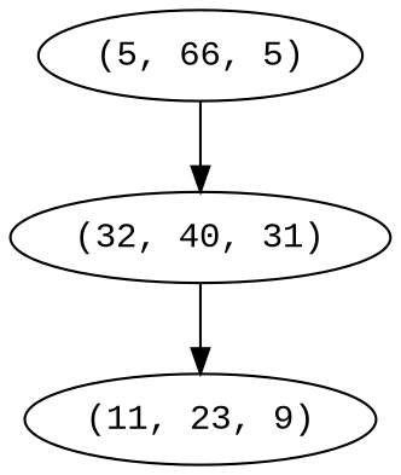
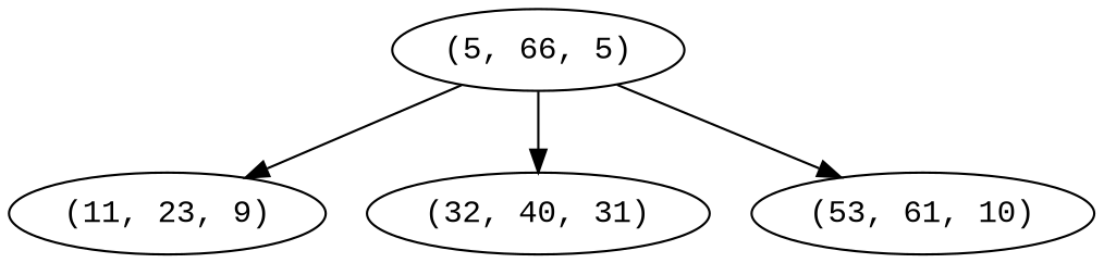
  digraph {
    fontname="Liberation Mono"
    node [fontname="Liberation Mono"]
    edge [fontname="Liberation Mono"]
    "(5, 66, 5)"
    "(11, 23, 9)"
    n3 [label="(32, 40, 31)"]
-   n3 -> "(11, 23, 9)"
+   "(53, 61, 10)"
+   "(5, 66, 5)" -> "(11, 23, 9)"
    "(5, 66, 5)" -> n3
+   "(5, 66, 5)" -> "(53, 61, 10)"
  }
